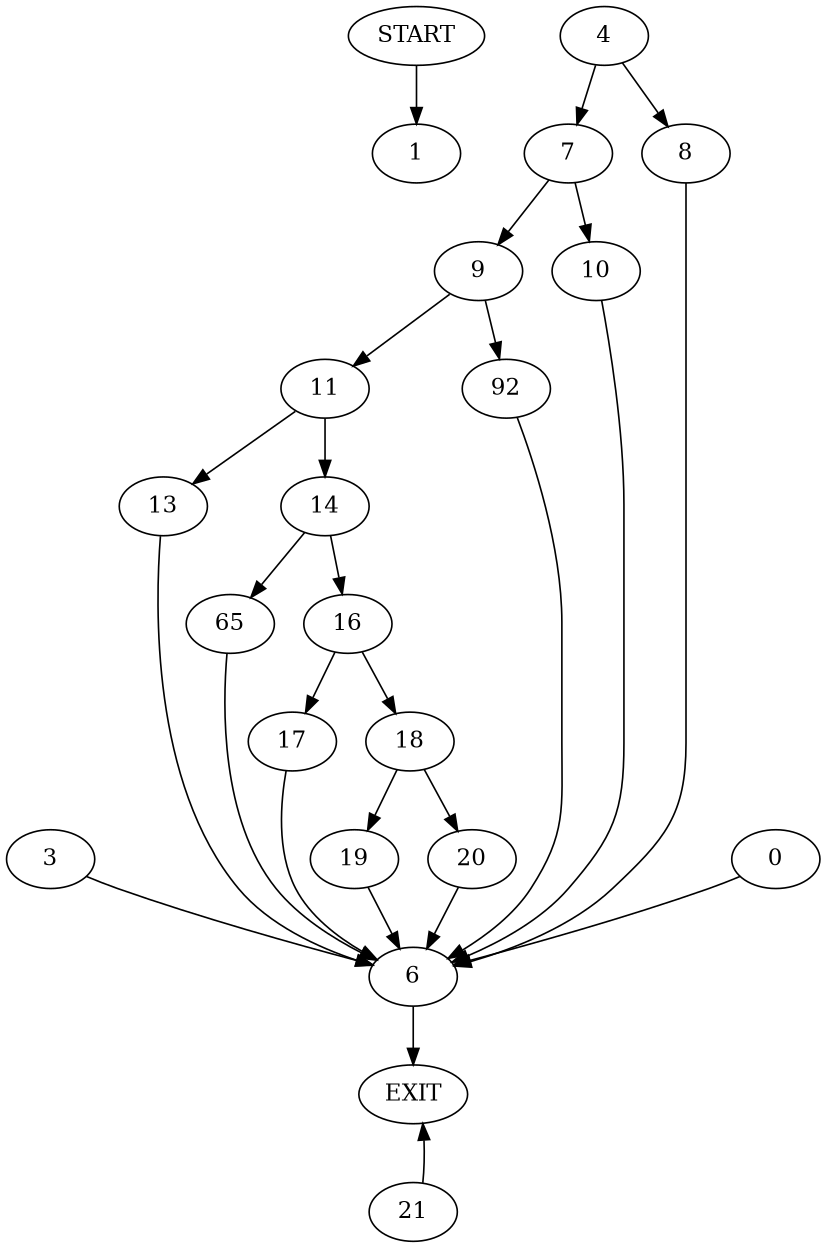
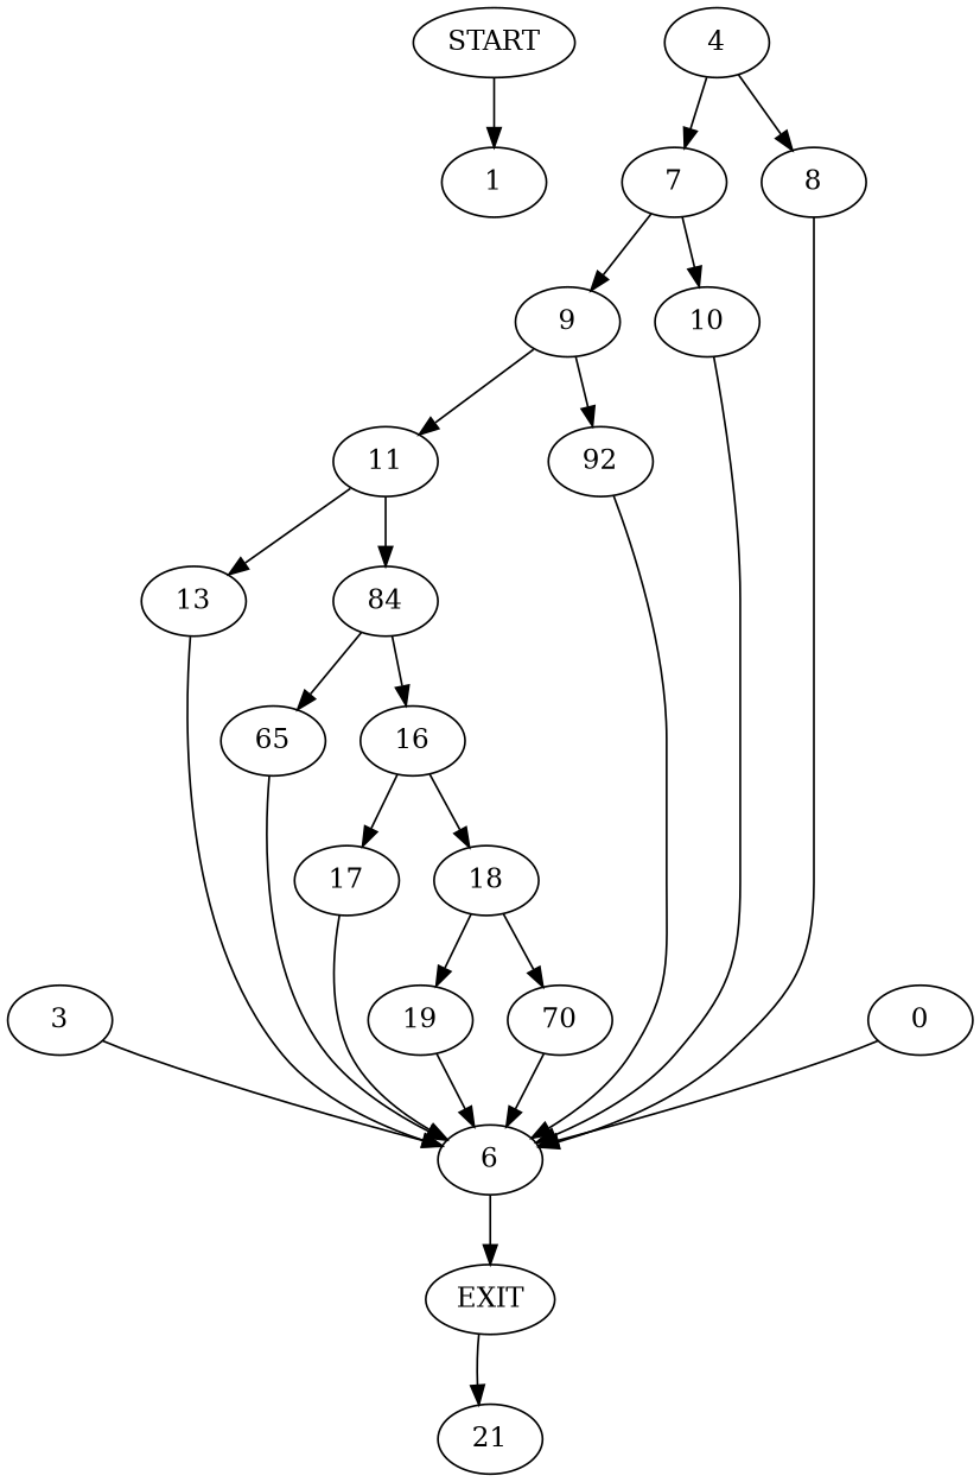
  digraph {
    fontname="DejaVu Serif"
    node [fontname="DejaVu Serif"]
    edge [fontname="DejaVu Serif"]
    n1 [label=START]
    1
    n3 [label=EXIT]
    3
    6
    4
    7
    8
    n9 [label=0]
    9
    10
    11
    n13 [label=92]
    13
-   14
+   14 [label=84]
    n16 [label=65]
    16
    17
    18
    19
-   20
+   20 [label=70]
    21
    n1 -> 1
    3 -> 6
    6 -> n3
    4 -> 7
    4 -> 8
    7 -> 9
    7 -> 10
    8 -> 6
    n9 -> 6
    9 -> 11
    9 -> n13
    10 -> 6
    11 -> 13
    11 -> 14
    n13 -> 6
    13 -> 6
    14 -> n16
    14 -> 16
    n16 -> 6
    16 -> 17
    16 -> 18
    17 -> 6
    18 -> 19
    18 -> 20
    19 -> 6
    20 -> 6
-   21 -> n3
+   n3 -> 21
  }
